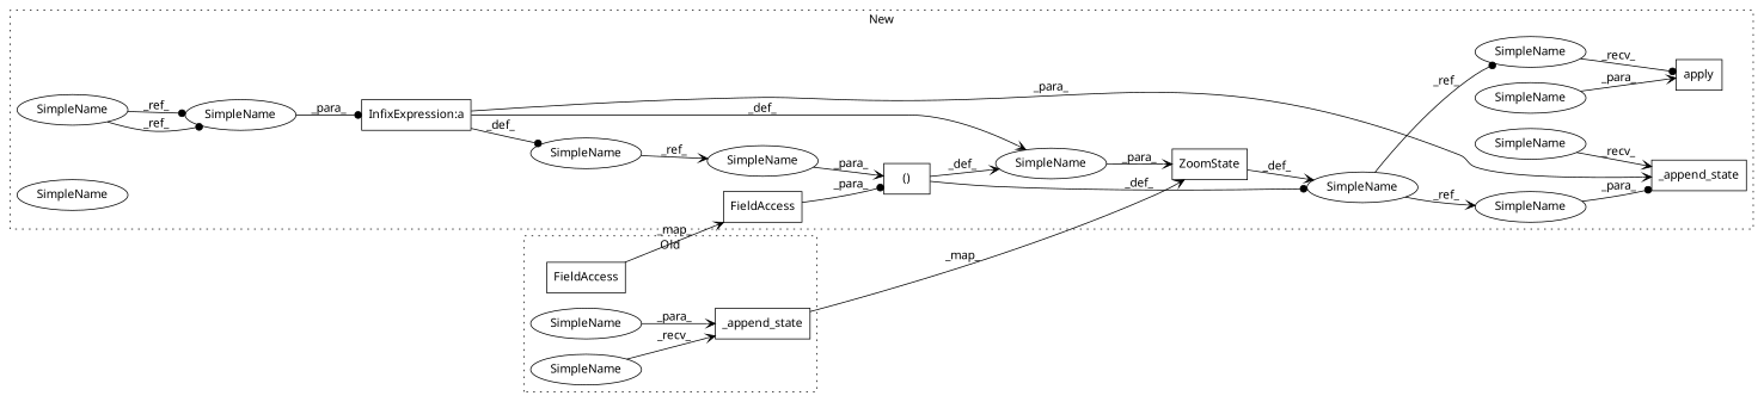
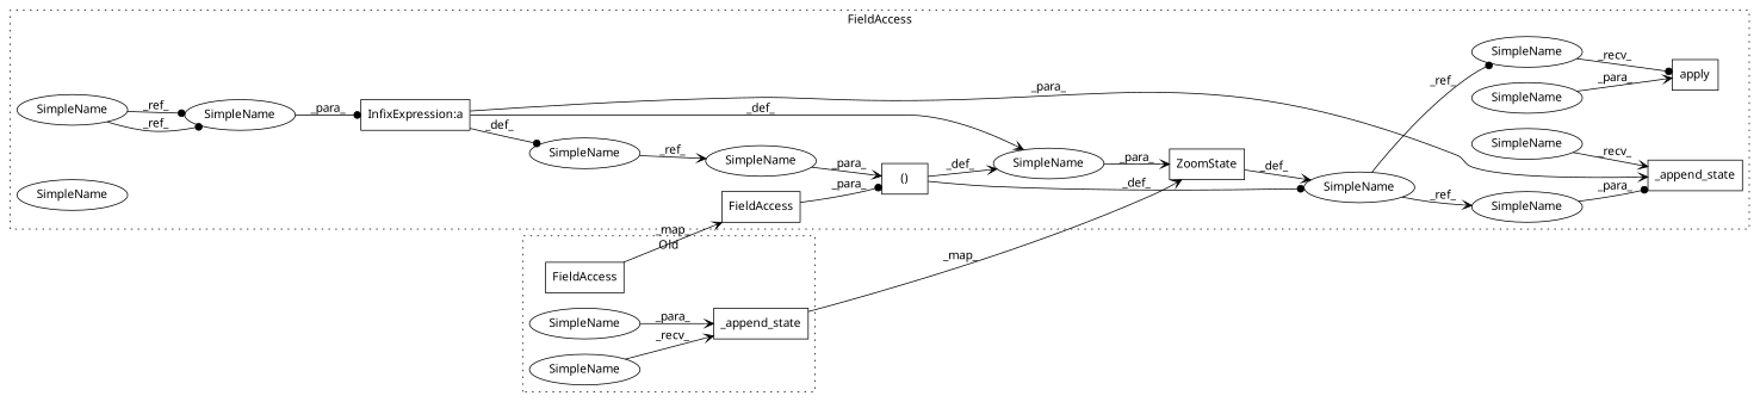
  digraph {
    rankdir=LR
    fontname="Noto Sans"
    node [a=42 l=4 shape=ellipse fontname="Noto Sans"]
    edge [arrowhead=vee fontname="Noto Sans"]
    n1 [a=32 l="19,2" label=_append_state s="2596,2664" shape=box]
    n2 [label=SimpleName l=""]
    n3 [a=22 l=18 label=FieldAccess s=2553 shape=box]
    n4 [label=SimpleName s=2591]
    n5 [a=32 l="15,2" label=ZoomState s="3680,3798" shape=box]
    n6 [l=10 label=SimpleName s=3669]
    n7 [a=32 l="6,1" label=apply s="3817,3827" shape=box]
    n8 [a=106 l=47 label="()" s=3751 shape=box]
    n9 [label=SimpleName l=""]
    n10 [l=16 label=SimpleName s=3617]
    n11 [a=27 l=3 label="InfixExpression:a" s=3653 shape=box]
    n12 [l=6 label=SimpleName s=3582]
    n13 [a=32 l="14,1" label=_append_state s="3839,3863" shape=box]
    n14 [a=22 l=18 label=FieldAccess s=3780 shape=box]
    n15 [l=6 label=SimpleName s=3656]
    n16 [l=16 label=SimpleName s=3751]
    n17 [l=6 label=SimpleName s=3656]
    n18 [l=10 label=SimpleName s=3806]
    n19 [l=10 label=SimpleName s=3853]
    n20 [label=SimpleName s=3823]
    n21 [label=SimpleName s=3834]
    subgraph cluster_1 {
      label=Old
      style=dotted
      n1
      n2
      n3
      n4
    }
    subgraph cluster_2 {
-     label=New
+     label=FieldAccess
      style=dotted
      n5
      n6
      n7
      n8
      n9
      n10
      n11
      n12
      n13
      n14
      n15
      n16
      n17
      n18
      n19
      n20
      n21
    }
    n1 -> n5 [label=_map_]
    n2 -> n1 [label=_para_]
    n3 -> n14 [label=_map_]
    n4 -> n1 [label=_recv_]
    n5 -> n6 [label=_def_]
    n6 -> n18 [label=_ref_ arrowhead=dot]
    n6 -> n19 [label=_ref_]
    n8 -> n6 [label=_def_ arrowhead=dot]
    n8 -> n9 [label=_def_]
    n9 -> n5 [label=_para_]
    n10 -> n16 [label=_ref_]
    n11 -> n9 [label=_def_]
    n11 -> n10 [label=_def_ arrowhead=dot]
    n11 -> n13 [label=_para_]
    n12 -> n17 [label=_ref_ arrowhead=dot]
    n12 -> n17 [label=_ref_ arrowhead=dot]
    n14 -> n8 [label=_para_ arrowhead=dot]
    n16 -> n8 [label=_para_]
    n17 -> n11 [label=_para_ arrowhead=dot]
    n18 -> n7 [label=_recv_ arrowhead=dot]
    n19 -> n13 [label=_para_ arrowhead=dot]
    n20 -> n7 [label=_para_]
    n21 -> n13 [label=_recv_]
  }
